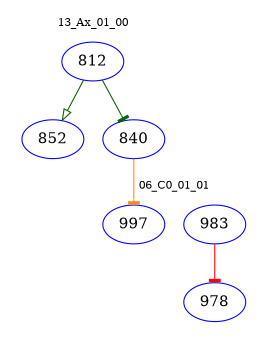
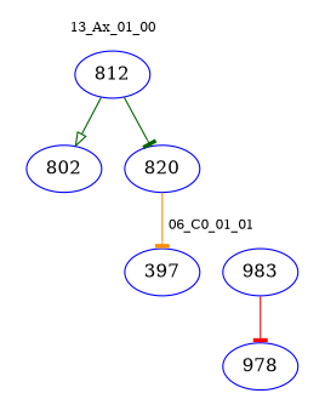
  digraph {
    node [color=blue]
    edge [arrowhead=tee color=darkgreen]
    n1 [label=812]
-   n2 [label=852]
-   n3 [label=840]
+   n2 [label=802]
+   n3 [label=820]
    n4 [label=983]
    n5 [label=978]
-   n6 [label=997]
+   n6 [label=397]
    subgraph cluster_1 {
      color=white
      fontsize=10
      label="13_Ax_01_00"
      n1
      n2
      n3
    }
    subgraph cluster_2 {
      color=white
      fontsize=10
      label="06_C0_01_01"
      n4
      n5
      n6
    }
    n1 -> n2 [arrowhead=onormal]
    n1 -> n3
    n3 -> n6 [color=darkorange]
    n4 -> n5 [color=red]
  }
